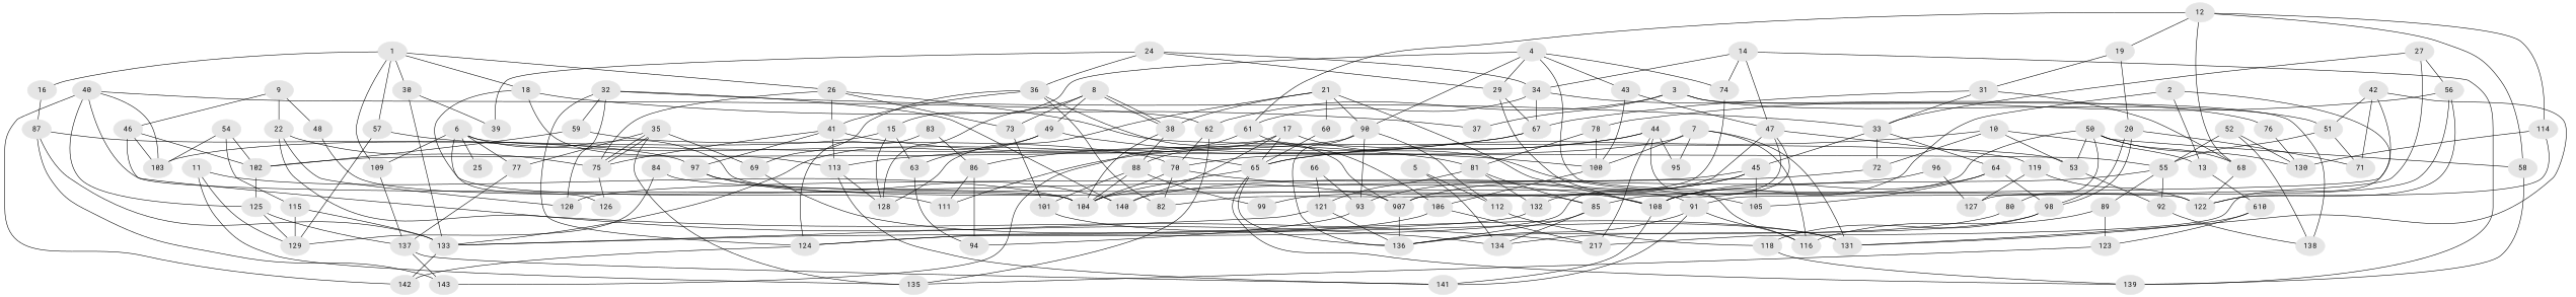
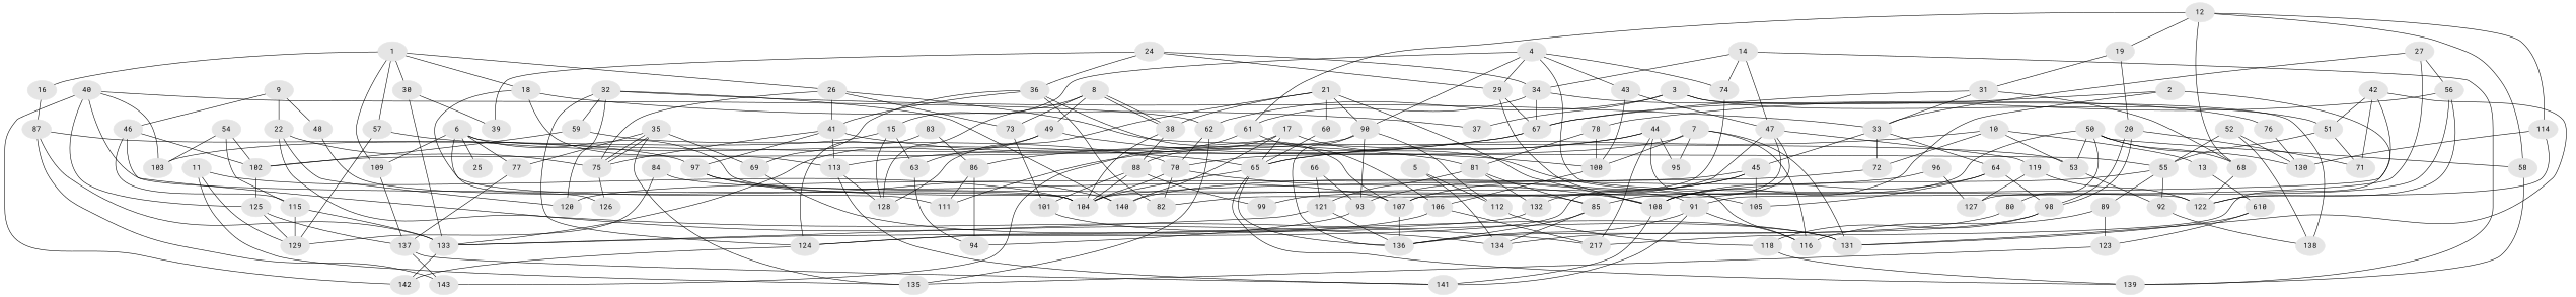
  graph {
    fontname="Roboto Mono"
    node [color=gray90 fontname="Roboto Mono" style=filled]
    edge [fontname="Roboto Mono"]
    1
    16
    18
    26
    30
    57
    109
    87
    37
    111
    113
    73
    53
    75
    41
    39
    133
    65
    129
    137
    2
    13
    108
    n24 [label=217]
    n25 [label=610]
    141
    3
    51
    62
    138
    55
    71
    70
    135
    4
    15
    29
    43
    74
    90
    122
    128
    63
    103
    67
    100
    47
    82
    112
    93
    102
    136
    5
    134
    118
    6
    25
    77
    91
    126
    92
    89
    116
    7
    95
    131
    104
    106
    8
    38
    49
    88
    101
    9
    22
    46
    48
    120
    10
    72
    139
    11
    12
    19
    58
    61
    68
    114
    20
    31
    143
    130
    123
    14
    34
    76
    124
    99
    119
    132
    94
    97
    17
    105
    140
    98
    33
    21
    60
    27
    56
    24
    36
    69
-   107 [label=907]
+   107
    81
    45
    64
    78
    127
    54
    115
    86
    142
    32
    59
    35
    40
    125
    85
    121
    42
    44
    50
    80
    52
    66
    83
    84
    96
    1 -- 16
    1 -- 18
    1 -- 26
    1 -- 30
    1 -- 57
    1 -- 109
    16 -- 87
    18 -- 37
    18 -- 111
    18 -- 113
    26 -- 73
    26 -- 53
    26 -- 75
    26 -- 41
    30 -- 39
    30 -- 133
    57 -- 65
    57 -- 129
    109 -- 137
    87 -- 133
    87 -- 143
    87 -- 97
    113 -- 141
    113 -- 128
    73 -- 101
    53 -- 92
    75 -- 126
    41 -- 113
    41 -- 75
    41 -- 97
    41 -- 81
    133 -- 142
    65 -- 136
    65 -- 104
    65 -- 139
    137 -- 141
    137 -- 143
-   2 -- 13
+   2 -- 67
    2 -- 108
    2 -- n24
    13 -- n25
    108 -- 141
    n25 -- 131
    n25 -- 123
    3 -- 37
    3 -- 51
    3 -- 62
    3 -- 138
    51 -- 55
    51 -- 71
    62 -- 70
    62 -- 135
    55 -- 108
    55 -- 92
    55 -- 89
    70 -- 108
    70 -- 82
    70 -- 104
    4 -- 15
    4 -- 29
    4 -- 43
    4 -- 74
    4 -- 90
    4 -- 122
    15 -- 128
    15 -- 63
    15 -- 103
    29 -- 108
    29 -- 67
    43 -- 100
    43 -- 47
    74 -- 82
    90 -- 112
    90 -- 93
    90 -- 102
    90 -- 136
    63 -- 94
    67 -- 113
    67 -- 86
    100 -- 106
    47 -- 124
    47 -- 99
    47 -- 119
    47 -- 132
    112 -- 118
    93 -- 94
    102 -- 125
    5 -- 112
    5 -- 134
    118 -- 139
    6 -- 109
    6 -- 55
    6 -- 25
    6 -- 77
    6 -- 91
    6 -- 126
    77 -- 137
    91 -- 141
    91 -- 136
    91 -- 116
    92 -- 138
    89 -- 116
    89 -- 123
    7 -- 70
    7 -- 100
    7 -- 116
    7 -- 95
    7 -- 131
    106 -- n24
    106 -- 124
    8 -- 73
    8 -- 128
    8 -- 38
    8 -- 38
    8 -- 49
    38 -- 104
    38 -- 88
    49 -- 133
    49 -- 63
    49 -- 100
    88 -- 104
    88 -- 101
    88 -- 99
    101 -- 131
    9 -- 22
    9 -- 46
    9 -- 48
    22 -- 75
    22 -- 134
    22 -- 120
    46 -- n24
-   46 -- 103
+   46 -- 115
    46 -- 102
    48 -- 104
    10 -- 53
    10 -- 65
    10 -- 13
    10 -- 72
    72 -- 104
    11 -- 129
    11 -- 135
    11 -- 104
    12 -- 19
    12 -- 58
    12 -- 61
    12 -- 68
    12 -- 114
    19 -- 20
    19 -- 31
    58 -- 139
    61 -- 106
    61 -- 143
    68 -- 122
    114 -- 122
    114 -- 130
    20 -- 71
    20 -- 98
    20 -- 98
    31 -- 67
    31 -- 68
    31 -- 33
    123 -- 135
    14 -- 74
    14 -- 47
    14 -- 139
    14 -- 34
    34 -- 67
    34 -- 61
    34 -- 76
    76 -- 130
    124 -- 142
    119 -- 122
    119 -- 127
    132 -- 133
    97 -- 140
    97 -- 107
    17 -- 65
    17 -- 88
    17 -- 105
    17 -- 140
    98 -- 134
    98 -- 118
    33 -- 72
    33 -- 45
    33 -- 64
    21 -- 108
    21 -- 90
    21 -- 128
    21 -- 38
    21 -- 60
    60 -- 65
    27 -- 91
    27 -- 33
    27 -- 56
    56 -- 122
    56 -- 78
    56 -- 127
    24 -- 39
    24 -- 29
    24 -- 34
    24 -- 36
    36 -- 41
    36 -- 82
    36 -- 69
    36 -- 107
    69 -- 131
    107 -- 136
    81 -- 132
    81 -- 85
    81 -- 121
    45 -- 93
    45 -- 120
    45 -- 105
    45 -- 107
    64 -- 108
    64 -- 105
    64 -- 98
    78 -- 100
    78 -- 81
    54 -- 103
    54 -- 102
    54 -- 115
    115 -- 133
    115 -- 129
    86 -- 111
    86 -- 94
    32 -- 120
    32 -- 124
    32 -- 140
    32 -- 33
    32 -- 59
    59 -- 70
    59 -- 102
    35 -- 75
    35 -- 75
    35 -- 135
    35 -- 77
    35 -- 69
    40 -- 62
    40 -- 103
    40 -- 104
    40 -- 142
    40 -- 125
    125 -- 129
    125 -- 137
    85 -- 136
    85 -- 134
    121 -- 133
    121 -- 136
    42 -- 51
    42 -- 71
    42 -- 131
    42 -- 107
    44 -- 111
    44 -- 65
    44 -- n24
    44 -- 116
    44 -- 95
    50 -- 53
    50 -- 58
    50 -- 68
    50 -- 130
    50 -- 85
    50 -- 80
    80 -- 136
    52 -- 138
    52 -- 55
    52 -- 130
    66 -- 93
    66 -- 121
    83 -- 124
    83 -- 86
    84 -- 129
    84 -- 85
    96 -- 140
    96 -- 127
  }
